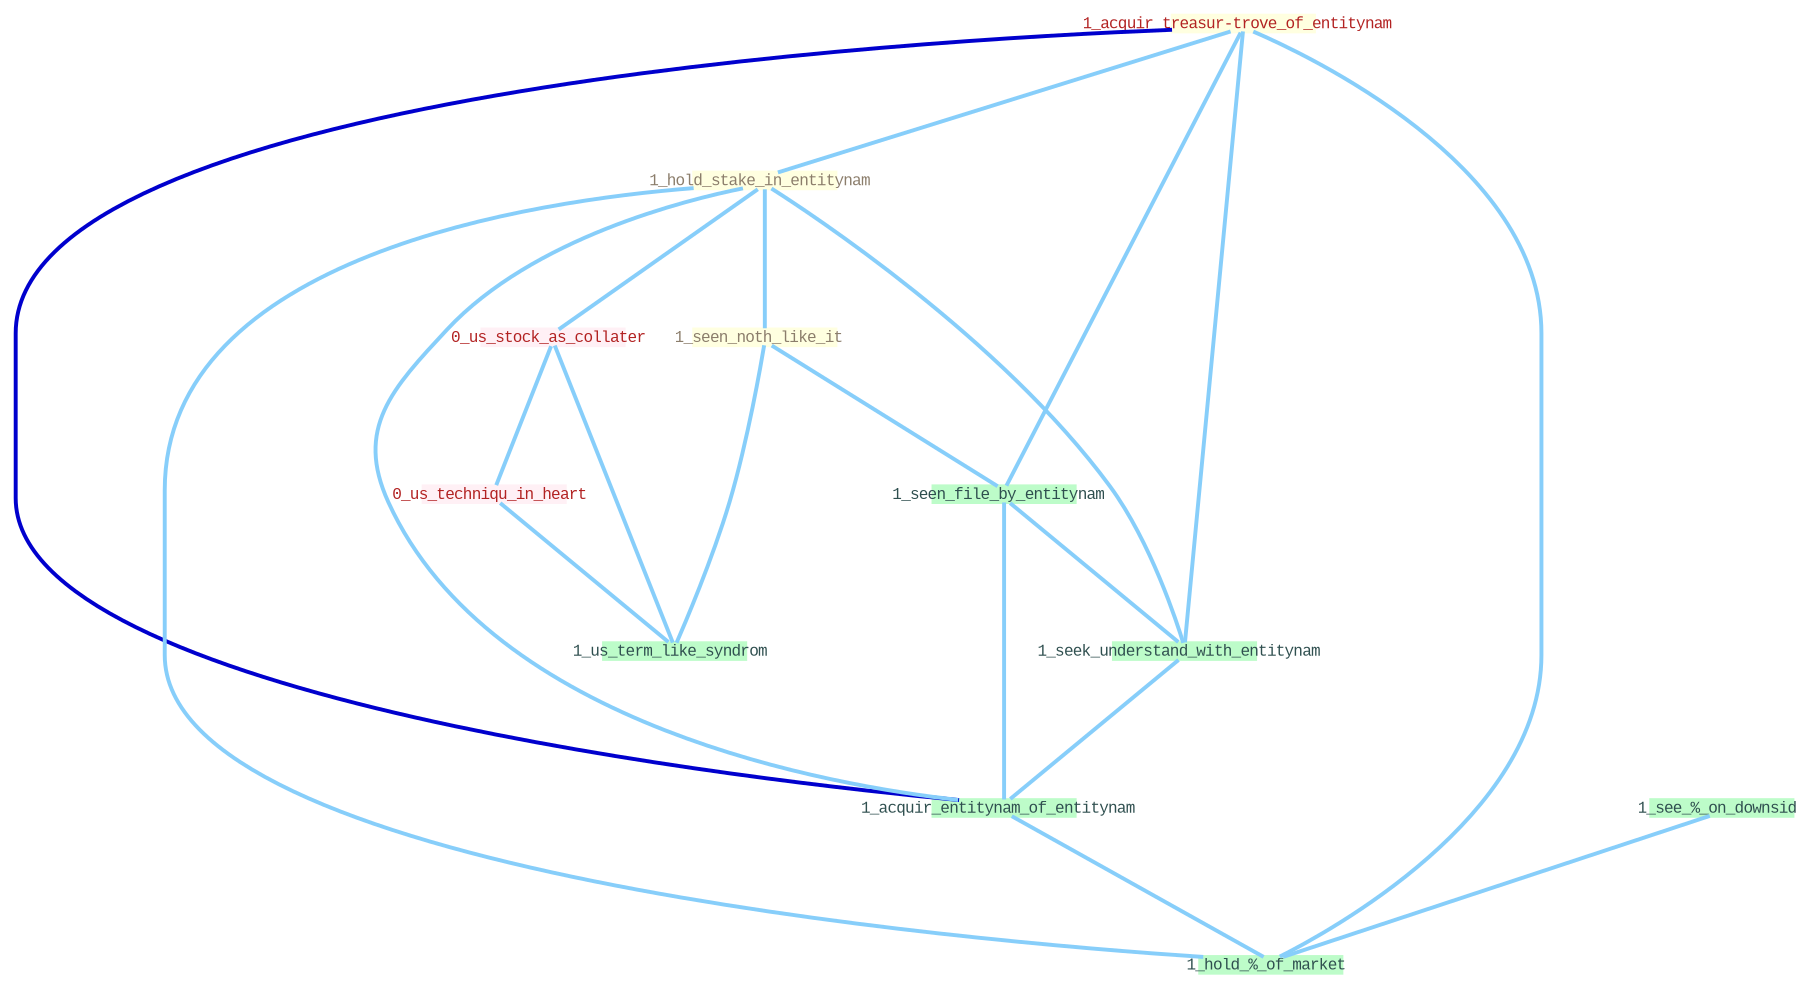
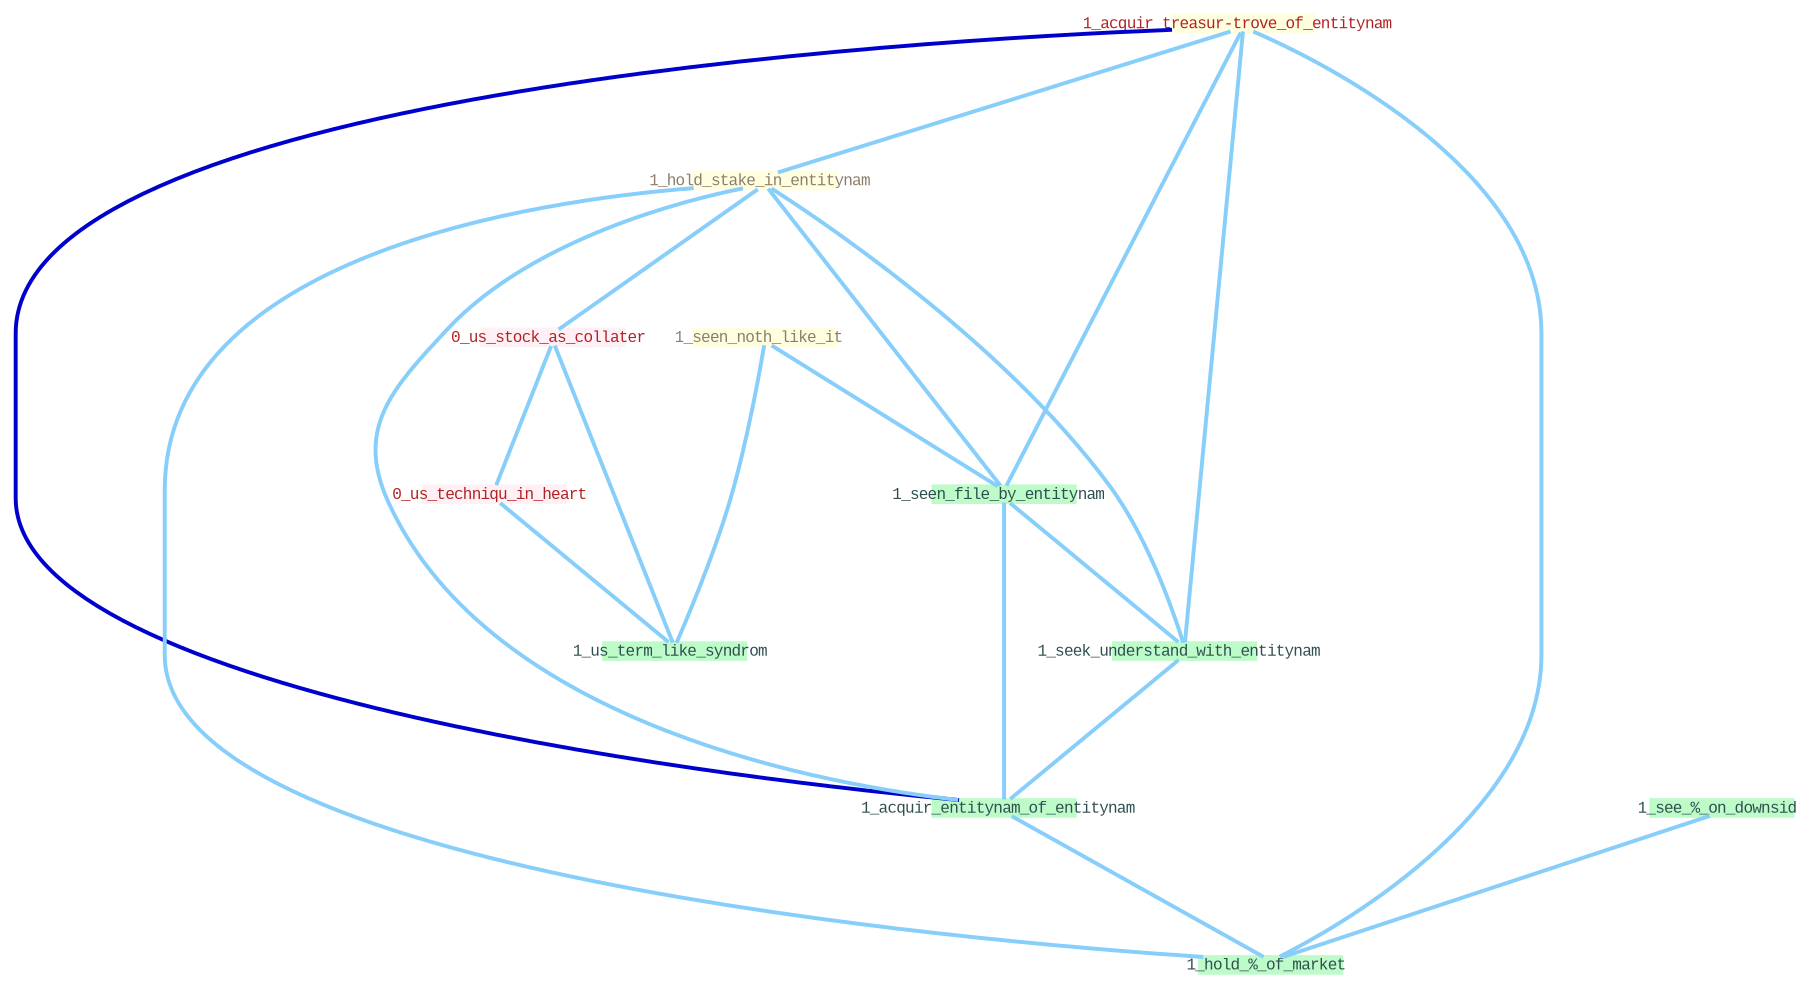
  graph {
    fontname="Liberation Mono"
    node [color="#BDFCC9" fixedsize=true fontcolor="#2f4f4f" fontname="Liberation Mono" fontsize=4 shape=polygon style=filled]
    edge [color="#87cefa" fontname="Liberation Mono" w=1]
    "1_acquir_treasur-trove_of_entitynam " [color="#ffffe0" fontcolor="#b22222" height=.06 width=.5]
    "1_hold_stake_in_entitynam " [color="#ffffe0" fontcolor="#8b7d6b" height=.06 width=.5]
    "1_seen_noth_like_it " [color="#ffffe0" fontcolor="#8b7d6b" height=.06 width=.5]
    "0_us_stock_as_collater " [color="#fff0f5" fontcolor="#b22222" height=.06 width=.5]
    "0_us_techniqu_in_heart " [color="#fff0f5" fontcolor="#b22222" height=.06 width=.5]
    "1_seen_file_by_entitynam " [height=.06 width=.5]
    "1_seek_understand_with_entitynam " [height=.06 width=.5]
    "1_acquir_entitynam_of_entitynam " [height=.06 width=.5]
    "1_hold_%_of_market " [height=.06 width=.5]
    "1_us_term_like_syndrom " [height=.06 width=.5]
    "1_see_%_on_downsid " [height=.06 width=.5]
    subgraph sub_1 {
      "1_acquir_treasur-trove_of_entitynam "
      "1_hold_stake_in_entitynam "
      "1_seen_noth_like_it "
    }
    subgraph sub_2 {
      "0_us_stock_as_collater "
      "0_us_techniqu_in_heart "
    }
    "1_acquir_treasur-trove_of_entitynam " -- "1_hold_stake_in_entitynam "
    "1_acquir_treasur-trove_of_entitynam " -- "1_seen_file_by_entitynam "
    "1_acquir_treasur-trove_of_entitynam " -- "1_seek_understand_with_entitynam "
    "1_acquir_treasur-trove_of_entitynam " -- "1_acquir_entitynam_of_entitynam " [color="#0000cd" w=3]
    "1_acquir_treasur-trove_of_entitynam " -- "1_hold_%_of_market "
    "1_hold_stake_in_entitynam " -- "0_us_stock_as_collater "
-   "1_hold_stake_in_entitynam " -- "1_seen_noth_like_it "
+   "1_hold_stake_in_entitynam " -- "1_seen_file_by_entitynam "
    "1_hold_stake_in_entitynam " -- "1_seek_understand_with_entitynam "
    "1_hold_stake_in_entitynam " -- "1_acquir_entitynam_of_entitynam "
    "1_hold_stake_in_entitynam " -- "1_hold_%_of_market "
    "1_seen_noth_like_it " -- "1_seen_file_by_entitynam "
    "1_seen_noth_like_it " -- "1_us_term_like_syndrom "
    "0_us_stock_as_collater " -- "0_us_techniqu_in_heart "
    "0_us_stock_as_collater " -- "1_us_term_like_syndrom "
    "0_us_techniqu_in_heart " -- "1_us_term_like_syndrom "
    "1_seen_file_by_entitynam " -- "1_seek_understand_with_entitynam "
    "1_seen_file_by_entitynam " -- "1_acquir_entitynam_of_entitynam "
    "1_seek_understand_with_entitynam " -- "1_acquir_entitynam_of_entitynam "
    "1_acquir_entitynam_of_entitynam " -- "1_hold_%_of_market "
    "1_see_%_on_downsid " -- "1_hold_%_of_market "
  }
